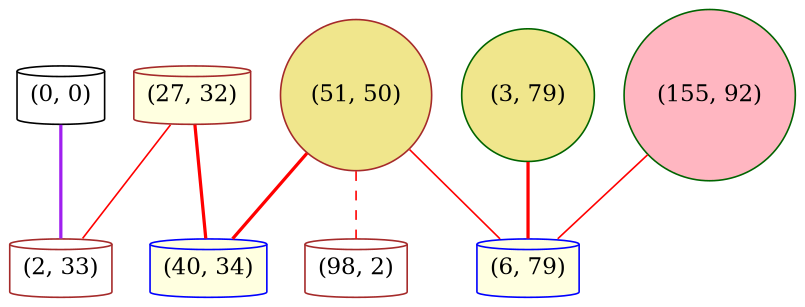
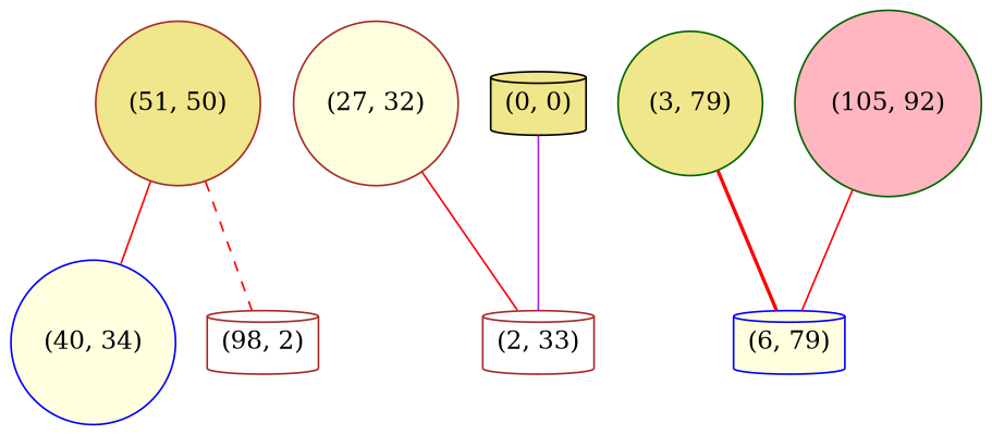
  graph {
    node [color=brown fillcolor=lightyellow shape=cylinder style=filled]
    edge [color=red style=solid weight=1]
-   "(40, 34)" [color=blue]
-   "(27, 32)"
+   "(40, 34)" [color=blue shape=circle]
+   "(27, 32)" [shape=circle]
    "(2, 33)" [fillcolor=white]
    "(98, 2)" [fillcolor=white]
    "(3, 79)" [color=darkgreen fillcolor=khaki shape=circle]
    "(6, 79)" [color=blue]
    "(51, 50)" [fillcolor=khaki shape=circle]
-   "(0, 0)" [color=black fillcolor=white]
-   "(105, 92)" [color=darkgreen fillcolor=lightpink shape=circle label="(155, 92)"]
-   "(27, 32)" -- "(40, 34)" [style=bold]
+   "(0, 0)" [color=black fillcolor=khaki]
+   "(105, 92)" [color=darkgreen fillcolor=lightpink shape=circle]
    "(27, 32)" -- "(2, 33)"
    "(3, 79)" -- "(6, 79)" [style=bold]
-   "(51, 50)" -- "(40, 34)" [style=bold]
+   "(51, 50)" -- "(40, 34)"
    "(51, 50)" -- "(98, 2)" [style=dashed]
-   "(51, 50)" -- "(6, 79)"
-   "(0, 0)" -- "(2, 33)" [color=purple style=bold weight=4]
+   "(0, 0)" -- "(2, 33)" [color=purple weight=4]
    "(105, 92)" -- "(6, 79)"
  }
